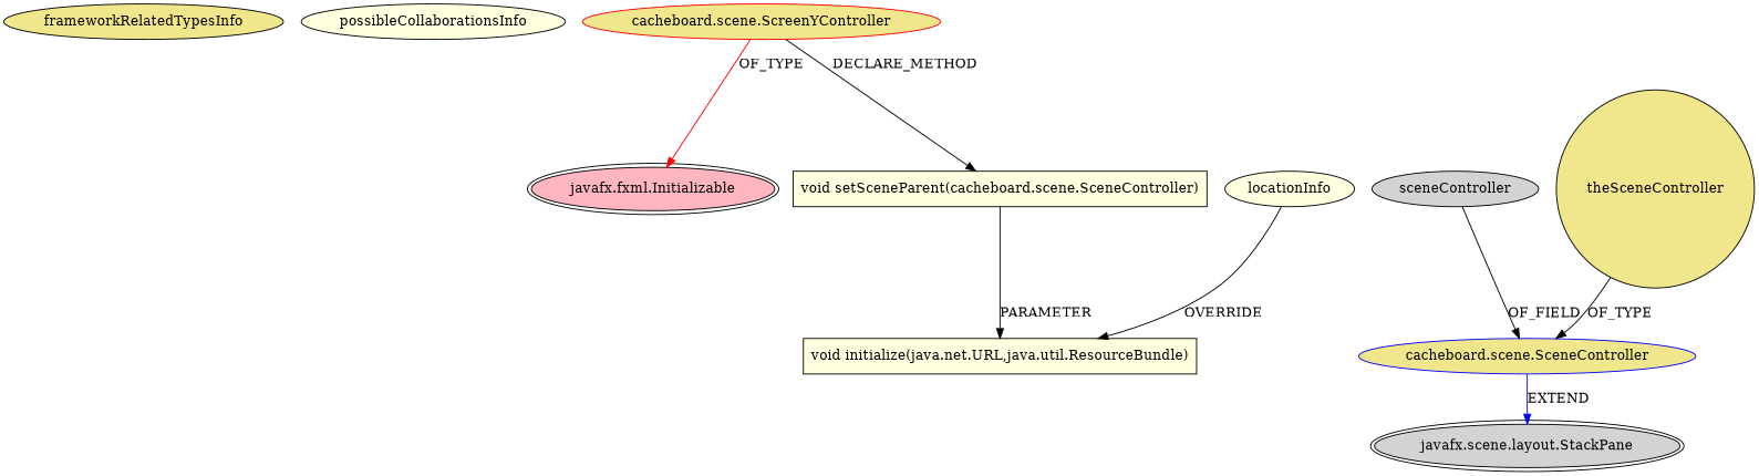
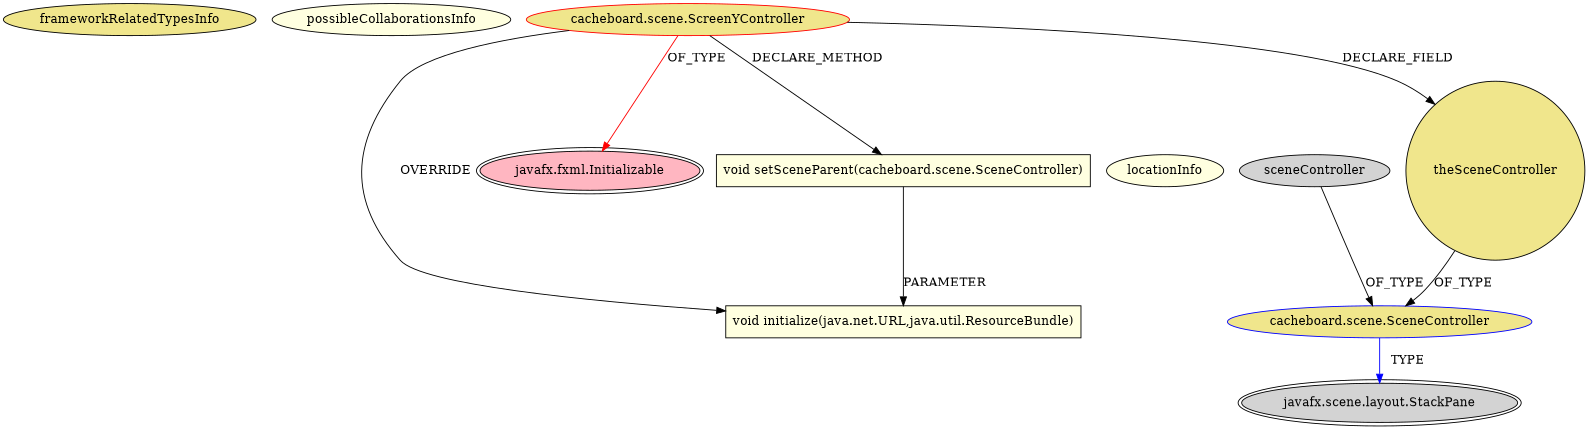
  digraph {
    node [fillcolor=khaki style=filled isFrameworkType=false]
    frameworkRelatedTypesInfo [0="javafx.fxml.Initializable" isFrameworkType=""]
    possibleCollaborationsInfo [0="2728~CLIENT_METHOD_DECLARATION-PARAMETER_DECLARATION-FIELD_DECLARATION-~javafx.fxml.Initializable ~javafx.scene.layout.StackPane ~false~false" fillcolor=lightyellow isFrameworkType=""]
    locationInfo [contextSignature=ScreenYController filePath="/gheidorn-cacheboard/cacheboard-master/src/cacheboard/scene/ScreenYController.java" fillcolor=lightyellow graphId=2728 projectName="gheidorn-cacheboard" isFrameworkType=""]
    n4 [color=red label="cacheboard.scene.ScreenYController" vertexType=ROOT_CLIENT_CLASS_DECLARATION]
    n5 [fillcolor=lightpink isFrameworkType=true label="javafx.fxml.Initializable" peripheries=2 vertexType=FRAMEWORK_INTERFACE_TYPE]
    n6 [label=theSceneController shape=circle vertexType=FIELD_DECLARATION]
    n7 [fillcolor=lightyellow label="void initialize(java.net.URL,java.util.ResourceBundle)" shape=box vertexType=OVERRIDING_METHOD_DECLARATION]
    n8 [fillcolor=lightyellow label="void setSceneParent(cacheboard.scene.SceneController)" shape=box vertexType=CLIENT_METHOD_DECLARATION]
    n9 [color=blue label="cacheboard.scene.SceneController" vertexType=REFERENCE_CLIENT_CLASS_DECLARATION]
    n10 [fillcolor=lightgrey isFrameworkType=true label="javafx.scene.layout.StackPane" peripheries=2 vertexType=FRAMEWORK_CLASS_TYPE]
    n11 [fillcolor=lightgrey label=sceneController vertexType=PARAMETER_DECLARATION]
    n4 -> n5 [color=red label=OF_TYPE]
-   locationInfo -> n7 [label=OVERRIDE]
+   n4 -> n6 [label=DECLARE_FIELD]
+   n4 -> n7 [label=OVERRIDE]
    n4 -> n8 [label=DECLARE_METHOD]
    n6 -> n9 [label=OF_TYPE]
    n8 -> n7 [label=PARAMETER]
-   n9 -> n10 [color=blue label=EXTEND]
-   n11 -> n9 [label=OF_FIELD]
+   n9 -> n10 [color=blue label=TYPE]
+   n11 -> n9 [label=OF_TYPE]
  }
